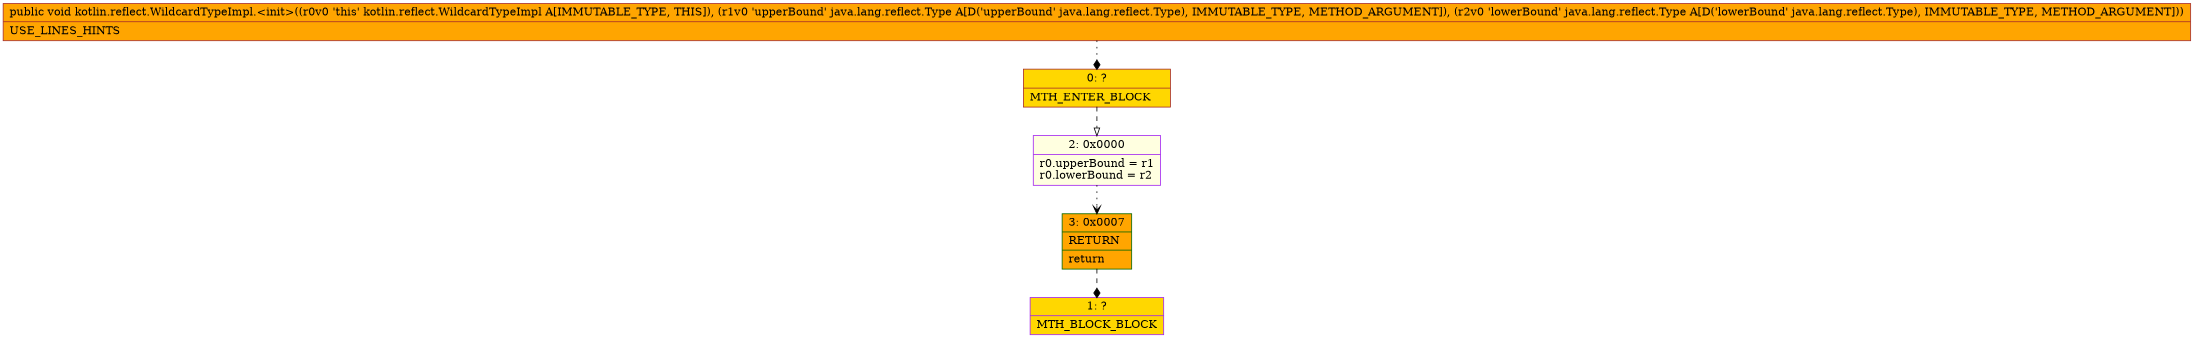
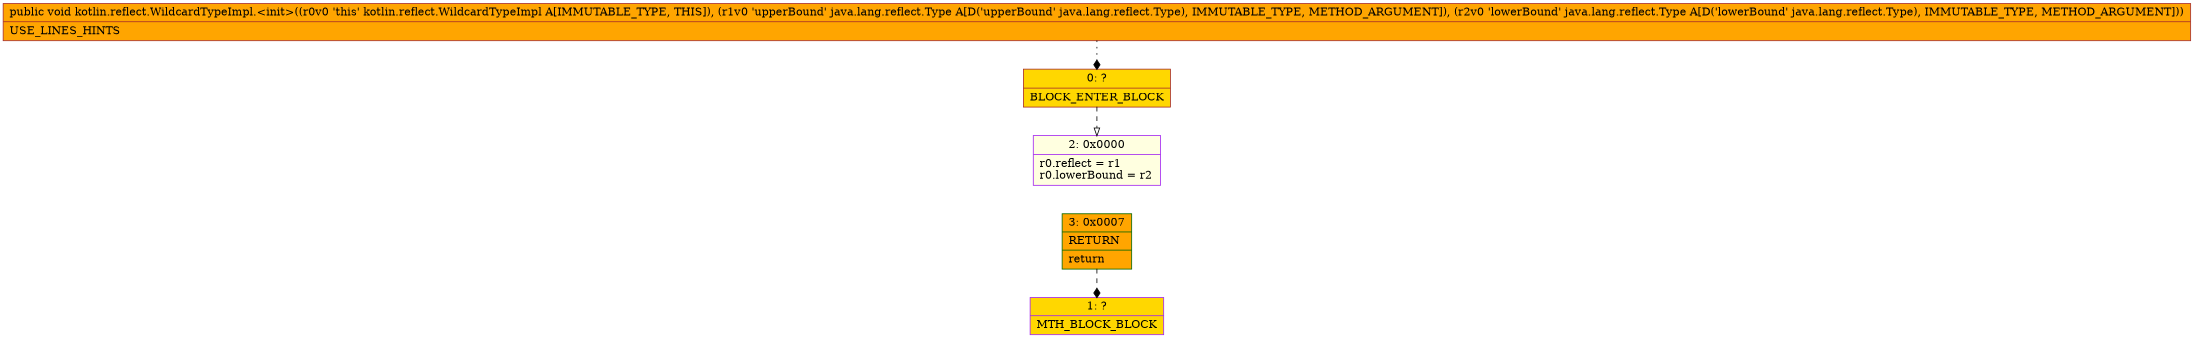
  digraph {
    node [color=brown fillcolor=gold shape=record style=filled]
    edge [arrowhead=diamond style=dashed]
-   n1 [label="{0\:\ ?|MTH_ENTER_BLOCK\l}"]
-   n2 [color=purple fillcolor=lightyellow label="{2\:\ 0x0000|r0.upperBound = r1\lr0.lowerBound = r2\l}"]
+   n1 [label="{0\:\ ?|BLOCK_ENTER_BLOCK\l}"]
+   n2 [color=purple fillcolor=lightyellow label="{2\:\ 0x0000|r0.reflect = r1\lr0.lowerBound = r2\l}"]
    n3 [color=darkgreen fillcolor=orange label="{3\:\ 0x0007|RETURN\l|return\l}"]
    n4 [color=purple label="{1\:\ ?|MTH_BLOCK_BLOCK\l}"]
    n5 [fillcolor=orange label="{public void kotlin.reflect.WildcardTypeImpl.\<init\>((r0v0 'this' kotlin.reflect.WildcardTypeImpl A[IMMUTABLE_TYPE, THIS]), (r1v0 'upperBound' java.lang.reflect.Type A[D('upperBound' java.lang.reflect.Type), IMMUTABLE_TYPE, METHOD_ARGUMENT]), (r2v0 'lowerBound' java.lang.reflect.Type A[D('lowerBound' java.lang.reflect.Type), IMMUTABLE_TYPE, METHOD_ARGUMENT]))  | USE_LINES_HINTS\l}"]
    n1 -> n2 [arrowhead=onormal]
-   n2 -> n3 [arrowhead=vee style=dotted]
    n3 -> n4
    n5 -> n1 [style=dotted]
  }
